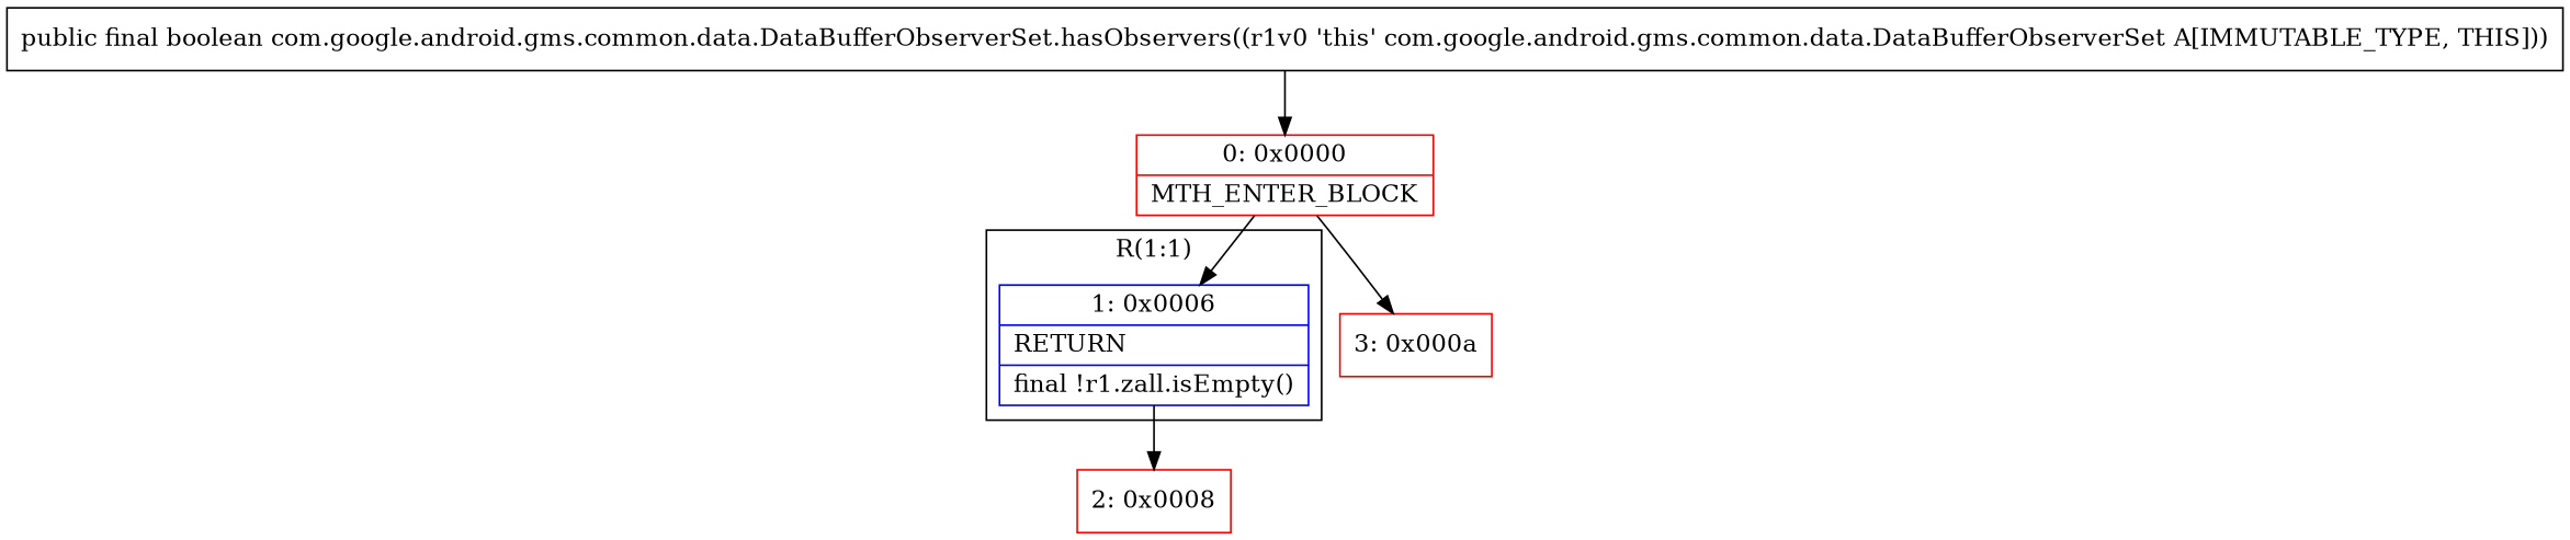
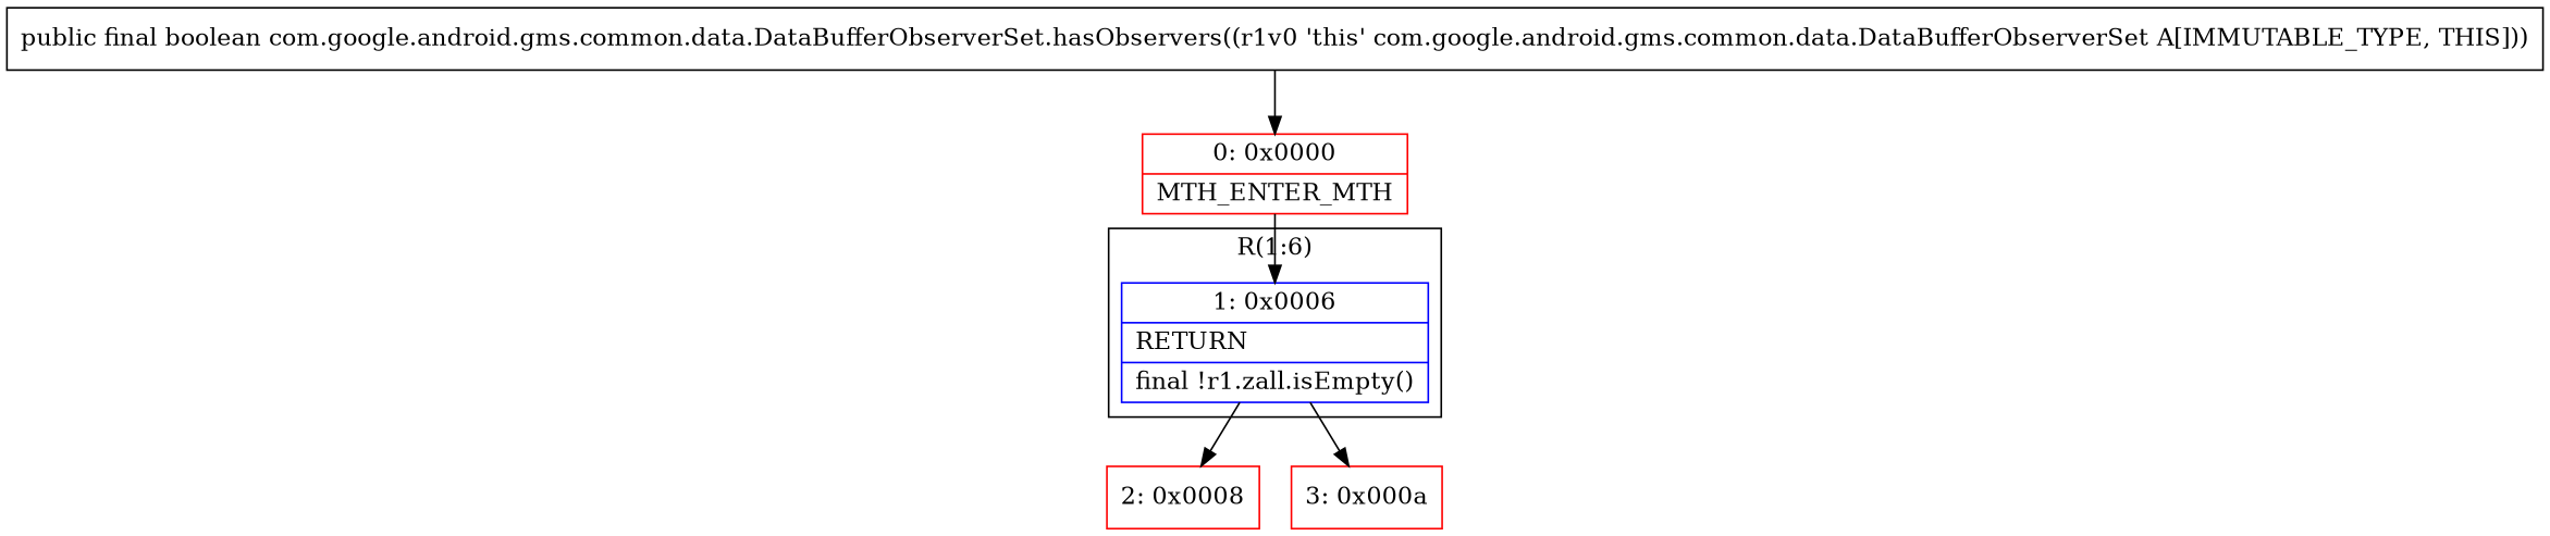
  digraph {
    node [color=red shape=record]
    n1 [color=blue label="{1\:\ 0x0006|RETURN\l|final !r1.zall.isEmpty()\l}"]
    n2 [label="{2\:\ 0x0008}"]
    n3 [label="{3\:\ 0x000a}"]
-   n4 [label="{0\:\ 0x0000|MTH_ENTER_BLOCK\l}"]
+   n4 [label="{0\:\ 0x0000|MTH_ENTER_MTH\l}"]
    n5 [label="{public final boolean com.google.android.gms.common.data.DataBufferObserverSet.hasObservers((r1v0 'this' com.google.android.gms.common.data.DataBufferObserverSet A[IMMUTABLE_TYPE, THIS])) }" color=""]
    subgraph cluster_1 {
-     label="R(1:1)"
+     label="R(1:6)"
      n1
    }
    n1 -> n2
-   n4 -> n3
+   n1 -> n3
    n4 -> n1
    n5 -> n4
  }
